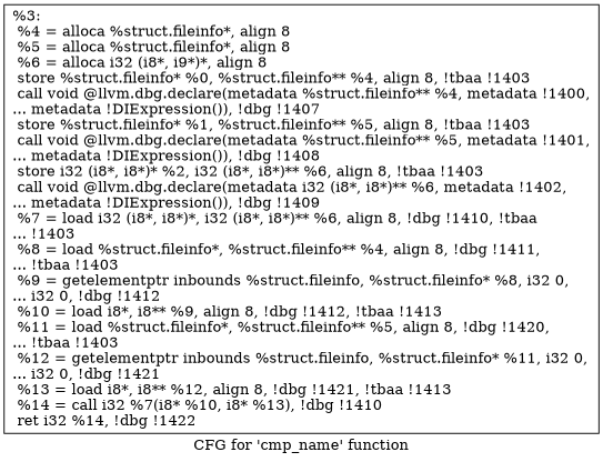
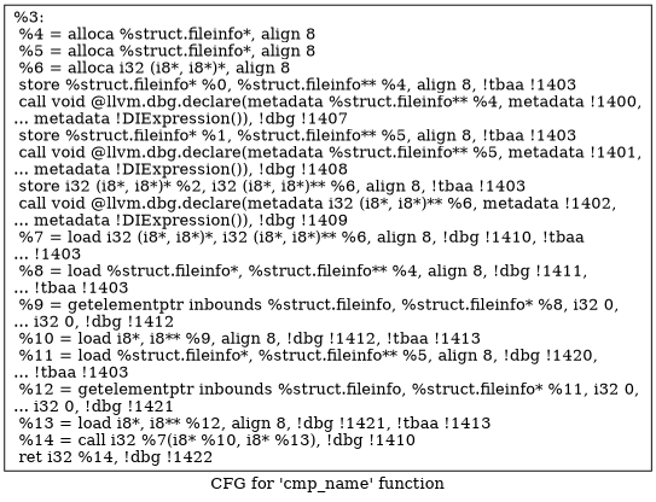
  digraph {
    label="CFG for 'cmp_name' function"
-   n1 [label="{%3:\l  %4 = alloca %struct.fileinfo*, align 8\l  %5 = alloca %struct.fileinfo*, align 8\l  %6 = alloca i32 (i8*, i9*)*, align 8\l  store %struct.fileinfo* %0, %struct.fileinfo** %4, align 8, !tbaa !1403\l  call void @llvm.dbg.declare(metadata %struct.fileinfo** %4, metadata !1400,\l... metadata !DIExpression()), !dbg !1407\l  store %struct.fileinfo* %1, %struct.fileinfo** %5, align 8, !tbaa !1403\l  call void @llvm.dbg.declare(metadata %struct.fileinfo** %5, metadata !1401,\l... metadata !DIExpression()), !dbg !1408\l  store i32 (i8*, i8*)* %2, i32 (i8*, i8*)** %6, align 8, !tbaa !1403\l  call void @llvm.dbg.declare(metadata i32 (i8*, i8*)** %6, metadata !1402,\l... metadata !DIExpression()), !dbg !1409\l  %7 = load i32 (i8*, i8*)*, i32 (i8*, i8*)** %6, align 8, !dbg !1410, !tbaa\l... !1403\l  %8 = load %struct.fileinfo*, %struct.fileinfo** %4, align 8, !dbg !1411,\l... !tbaa !1403\l  %9 = getelementptr inbounds %struct.fileinfo, %struct.fileinfo* %8, i32 0,\l... i32 0, !dbg !1412\l  %10 = load i8*, i8** %9, align 8, !dbg !1412, !tbaa !1413\l  %11 = load %struct.fileinfo*, %struct.fileinfo** %5, align 8, !dbg !1420,\l... !tbaa !1403\l  %12 = getelementptr inbounds %struct.fileinfo, %struct.fileinfo* %11, i32 0,\l... i32 0, !dbg !1421\l  %13 = load i8*, i8** %12, align 8, !dbg !1421, !tbaa !1413\l  %14 = call i32 %7(i8* %10, i8* %13), !dbg !1410\l  ret i32 %14, !dbg !1422\l}" shape=record]
+   n1 [label="{%3:\l  %4 = alloca %struct.fileinfo*, align 8\l  %5 = alloca %struct.fileinfo*, align 8\l  %6 = alloca i32 (i8*, i8*)*, align 8\l  store %struct.fileinfo* %0, %struct.fileinfo** %4, align 8, !tbaa !1403\l  call void @llvm.dbg.declare(metadata %struct.fileinfo** %4, metadata !1400,\l... metadata !DIExpression()), !dbg !1407\l  store %struct.fileinfo* %1, %struct.fileinfo** %5, align 8, !tbaa !1403\l  call void @llvm.dbg.declare(metadata %struct.fileinfo** %5, metadata !1401,\l... metadata !DIExpression()), !dbg !1408\l  store i32 (i8*, i8*)* %2, i32 (i8*, i8*)** %6, align 8, !tbaa !1403\l  call void @llvm.dbg.declare(metadata i32 (i8*, i8*)** %6, metadata !1402,\l... metadata !DIExpression()), !dbg !1409\l  %7 = load i32 (i8*, i8*)*, i32 (i8*, i8*)** %6, align 8, !dbg !1410, !tbaa\l... !1403\l  %8 = load %struct.fileinfo*, %struct.fileinfo** %4, align 8, !dbg !1411,\l... !tbaa !1403\l  %9 = getelementptr inbounds %struct.fileinfo, %struct.fileinfo* %8, i32 0,\l... i32 0, !dbg !1412\l  %10 = load i8*, i8** %9, align 8, !dbg !1412, !tbaa !1413\l  %11 = load %struct.fileinfo*, %struct.fileinfo** %5, align 8, !dbg !1420,\l... !tbaa !1403\l  %12 = getelementptr inbounds %struct.fileinfo, %struct.fileinfo* %11, i32 0,\l... i32 0, !dbg !1421\l  %13 = load i8*, i8** %12, align 8, !dbg !1421, !tbaa !1413\l  %14 = call i32 %7(i8* %10, i8* %13), !dbg !1410\l  ret i32 %14, !dbg !1422\l}" shape=record]
  }
